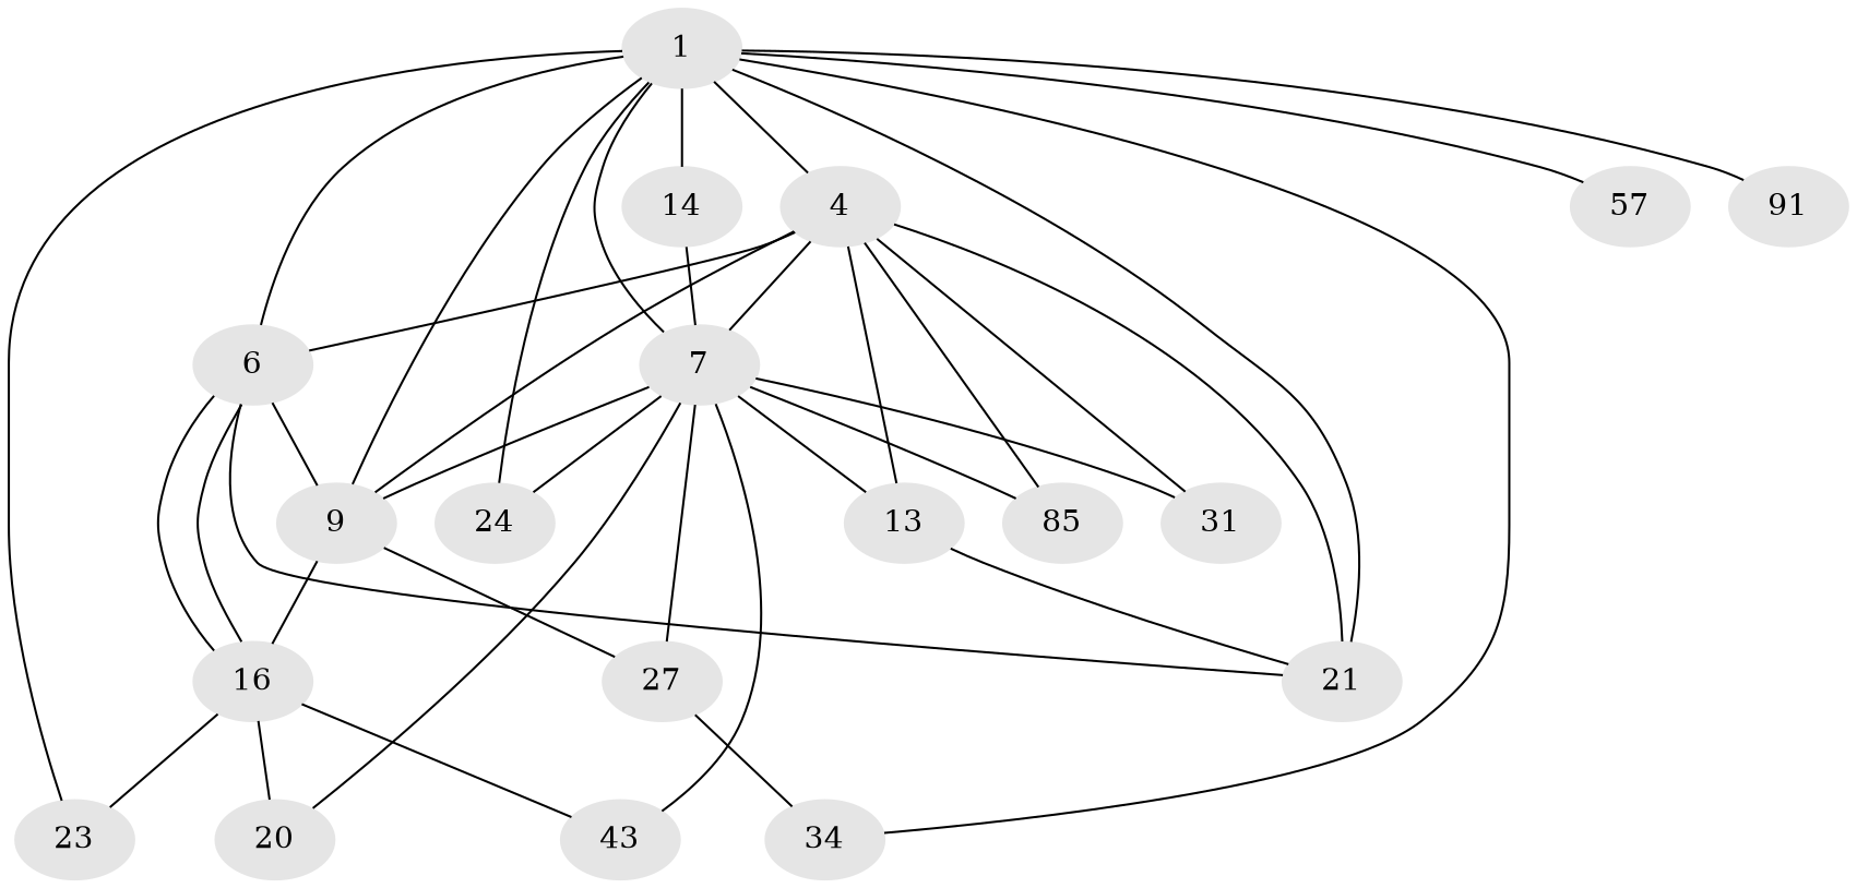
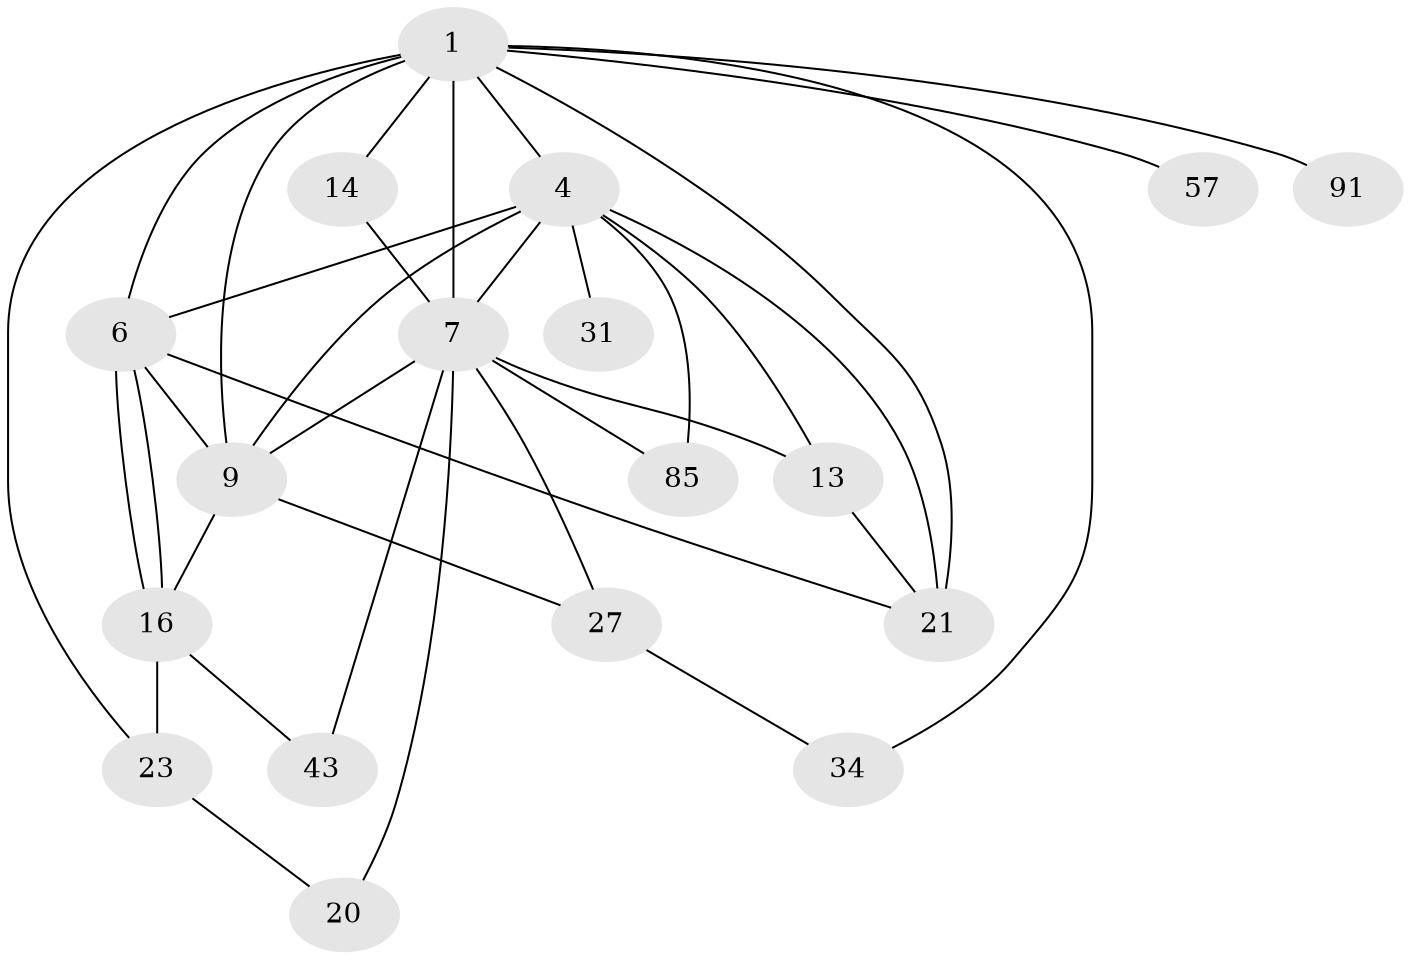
  graph {
    node [color=gray90 style=filled]
    1 [super="+2"]
    4 [super="+30+22+29+10+5+46"]
    6
    7 [super="+8+32+15+44+12+42+17"]
    9 [super="+52"]
    14
    21 [super="+39"]
    23
-   24
    34
    n11 [label=57]
    n12 [label=91]
    13
    n14 [label=85]
    31
    16 [super="+48"]
    20
    27
    43
    1 -- 4 [weight=13]
    1 -- 6 [weight=3]
    1 -- 7 [weight=9]
    1 -- 9 [weight=4]
    1 -- 14 [weight=2]
    1 -- 21
    1 -- 23
-   1 -- 24
    1 -- 34
    1 -- n11 [weight=2]
    1 -- n12
    4 -- 6 [weight=4]
    4 -- 7 [weight=12]
    4 -- 9 [weight=3]
    4 -- 21 [weight=2]
    4 -- 13
    4 -- n14 [weight=3]
    4 -- 31
    6 -- 9
    6 -- 21
    6 -- 16
    6 -- 16
    7 -- 9 [weight=3]
-   7 -- 24
    7 -- 13
    7 -- n14
-   7 -- 31
    7 -- 20
    7 -- 27
    7 -- 43
    9 -- 16
    9 -- 27
    14 -- 7 [weight=2]
    13 -- 21
    16 -- 23
-   16 -- 20
+   23 -- 20
    16 -- 43
    27 -- 34
  }
